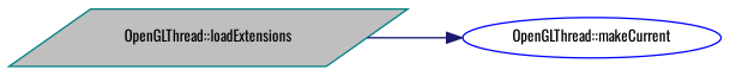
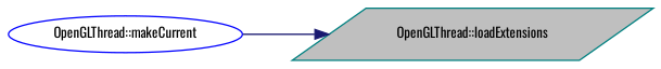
  digraph {
    rankdir=LR
    fontname=Oswald
    node [fontname=Oswald fontsize=10 style=filled]
    n1 [color=teal fillcolor=grey75 fontcolor=black height=0.2 label="OpenGLThread::loadExtensions" shape=parallelogram width=0.4]
    n2 [color=blue fillcolor=white height=0.2 label="OpenGLThread::makeCurrent" shape=ellipse width=0.4]
-   n1 -> n2 [color=midnightblue fontname=Oswald fontsize=10 labelfontname=Helvetica labelfontsize=10 style=solid]
+   n2 -> n1 [color=midnightblue fontname=Oswald fontsize=10 labelfontname=Helvetica labelfontsize=10 style=solid]
  }
